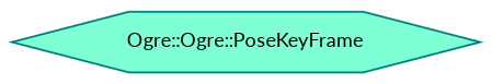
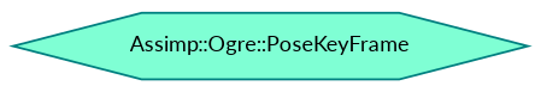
  digraph {
    rankdir=LR
    fontname=Lato
-   n1 [color=teal fillcolor=aquamarine fontname=Lato fontsize=10 height=0.2 label="Ogre::Ogre::PoseKeyFrame" shape=hexagon style=filled width=0.4]
+   n1 [color=teal fillcolor=aquamarine fontname=Lato fontsize=10 height=0.2 label="Assimp::Ogre::PoseKeyFrame" shape=hexagon style=filled width=0.4]
  }
